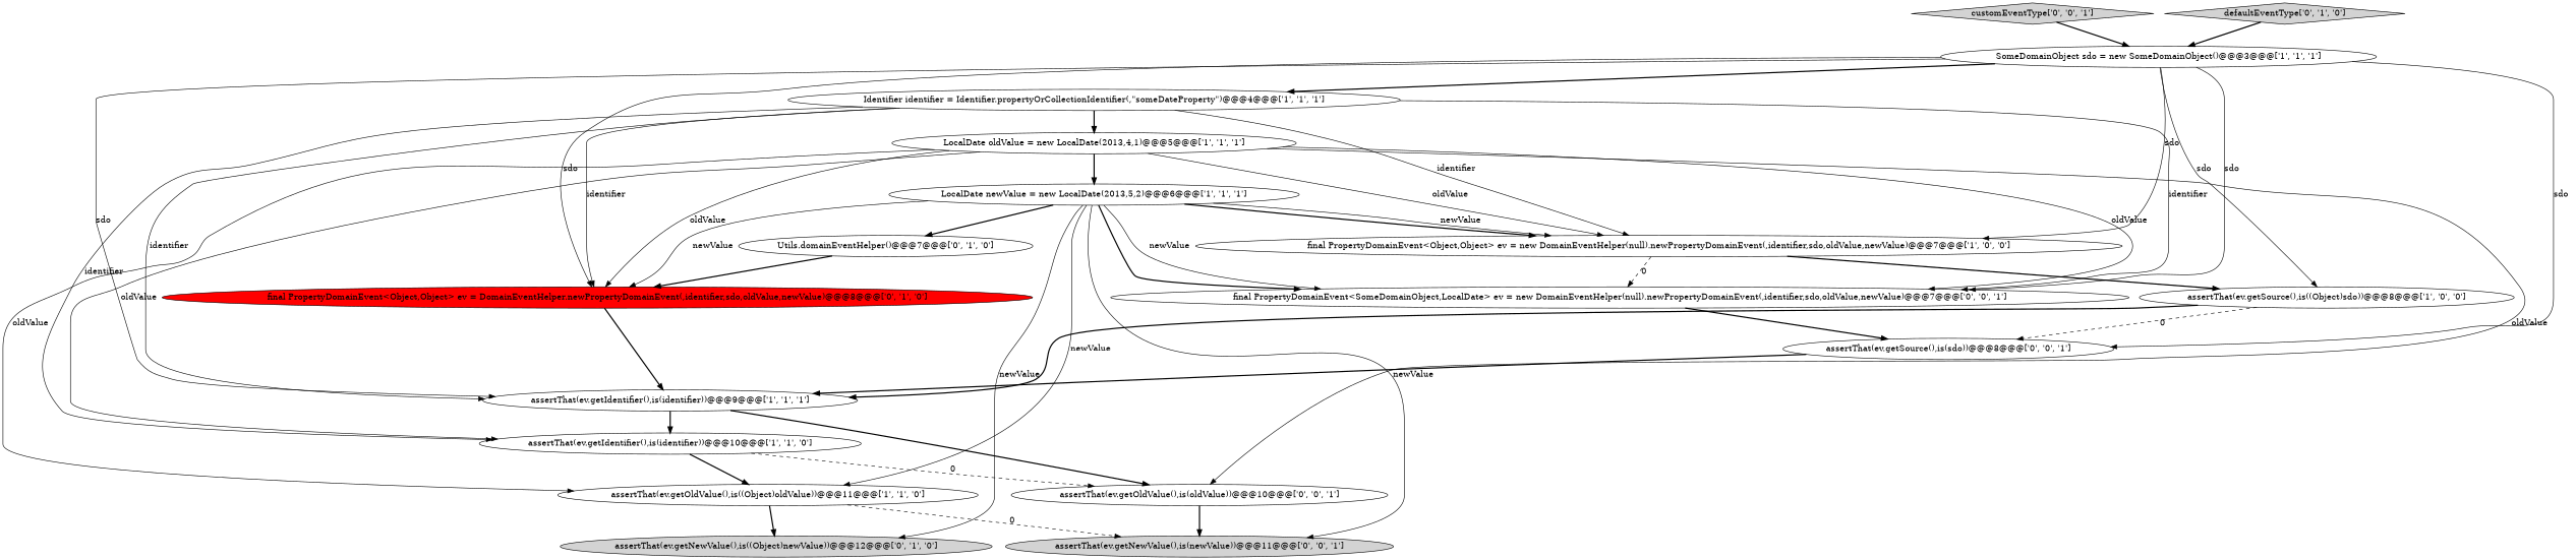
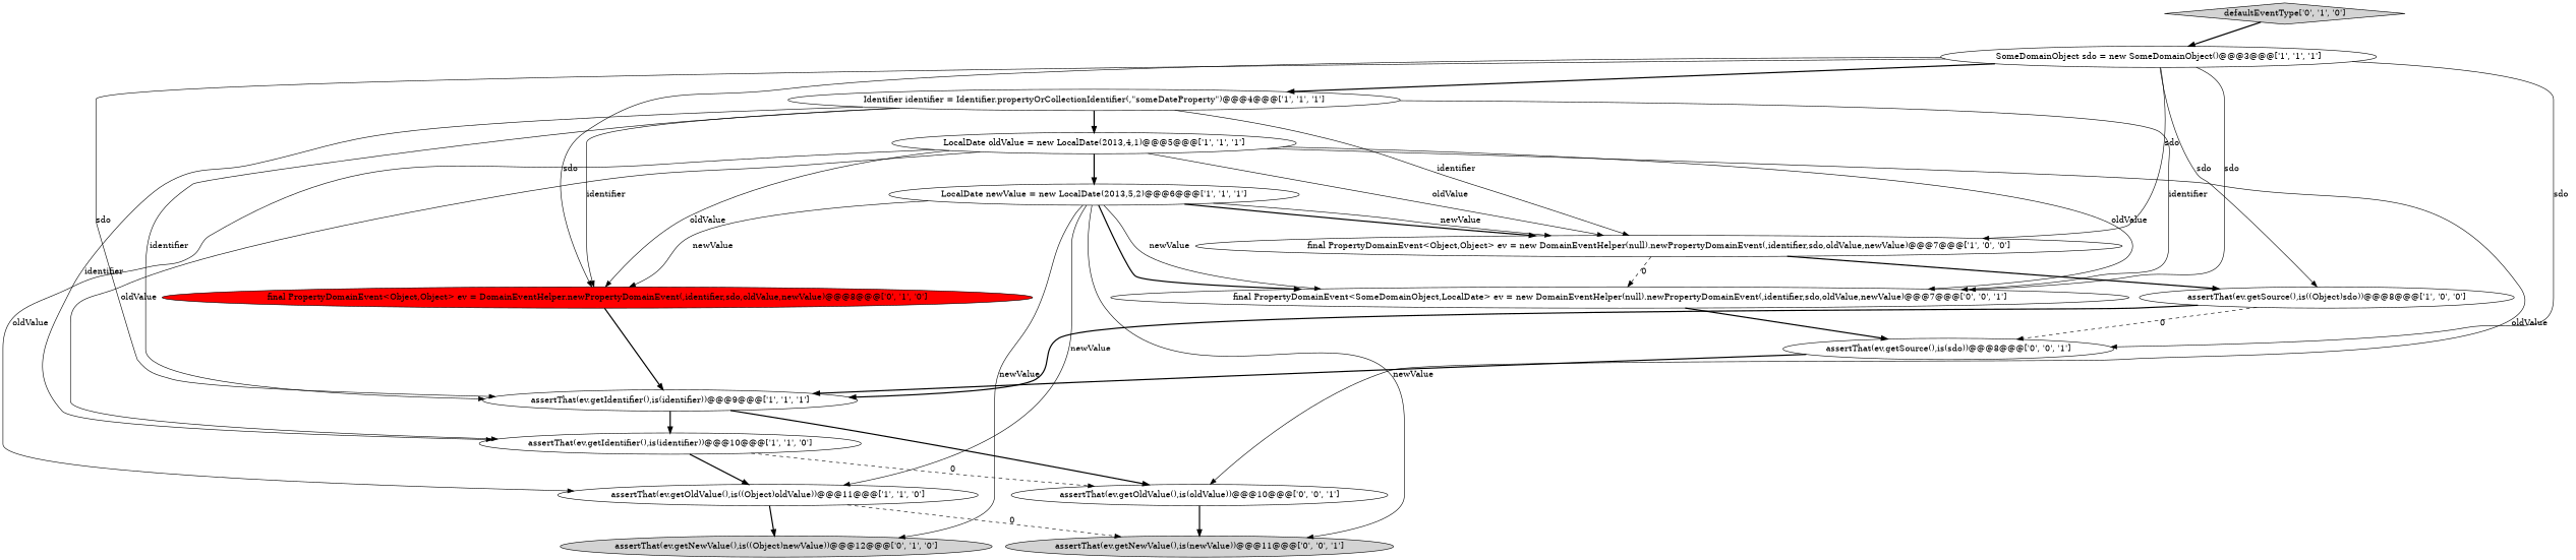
  digraph {
    node [fillcolor=white shape=ellipse style=filled]
    edge [style=solid]
    n1 [fillcolor=lightgray label="assertThat(ev.getNewValue(),is(newValue))@@@11@@@['0', '0', '1']"]
-   n2 [fillcolor=lightgray label="customEventType['0', '0', '1']" shape=diamond]
    n3 [label="SomeDomainObject sdo = new SomeDomainObject()@@@3@@@['1', '1', '1']"]
    n4 [label="Identifier identifier = Identifier.propertyOrCollectionIdentifier(,\"someDateProperty\")@@@4@@@['1', '1', '1']"]
    n5 [label="final PropertyDomainEvent<Object,Object> ev = new DomainEventHelper(null).newPropertyDomainEvent(,identifier,sdo,oldValue,newValue)@@@7@@@['1', '0', '0']"]
    n6 [label="final PropertyDomainEvent<SomeDomainObject,LocalDate> ev = new DomainEventHelper(null).newPropertyDomainEvent(,identifier,sdo,oldValue,newValue)@@@7@@@['0', '0', '1']"]
    n7 [fillcolor=red label="final PropertyDomainEvent<Object,Object> ev = DomainEventHelper.newPropertyDomainEvent(,identifier,sdo,oldValue,newValue)@@@8@@@['0', '1', '0']"]
    n8 [label="assertThat(ev.getIdentifier(),is(identifier))@@@9@@@['1', '1', '1']"]
    n9 [label="assertThat(ev.getSource(),is(sdo))@@@8@@@['0', '0', '1']"]
    n10 [label="assertThat(ev.getSource(),is((Object)sdo))@@@8@@@['1', '0', '0']"]
    n11 [label="assertThat(ev.getIdentifier(),is(identifier))@@@10@@@['1', '1', '0']"]
    n12 [label="LocalDate oldValue = new LocalDate(2013,4,1)@@@5@@@['1', '1', '1']"]
    n13 [label="assertThat(ev.getOldValue(),is((Object)oldValue))@@@11@@@['1', '1', '0']"]
    n14 [label="assertThat(ev.getOldValue(),is(oldValue))@@@10@@@['0', '0', '1']"]
    n15 [label="LocalDate newValue = new LocalDate(2013,5,2)@@@6@@@['1', '1', '1']"]
    n16 [fillcolor=lightgray label="assertThat(ev.getNewValue(),is((Object)newValue))@@@12@@@['0', '1', '0']"]
    n17 [fillcolor=lightgray label="defaultEventType['0', '1', '0']" shape=diamond]
-   n18 [label="Utils.domainEventHelper()@@@7@@@['0', '1', '0']"]
-   n2 -> n3 [style=bold]
    n3 -> n4 [style=bold]
    n3 -> n5 [label=sdo]
    n3 -> n6 [label=sdo]
    n3 -> n7 [label=sdo]
    n3 -> n8 [label=sdo]
    n3 -> n9 [label=sdo]
    n3 -> n10 [label=sdo]
    n4 -> n5 [label=identifier]
    n4 -> n6 [label=identifier]
    n4 -> n7 [label=identifier]
    n4 -> n8 [label=identifier]
    n4 -> n11 [label=identifier]
    n4 -> n12 [style=bold]
    n5 -> n6 [label=0 style=dashed]
    n5 -> n10 [style=bold]
    n6 -> n9 [style=bold]
    n7 -> n8 [style=bold]
    n8 -> n11 [style=bold]
    n8 -> n14 [style=bold]
    n9 -> n8 [style=bold]
    n10 -> n8 [style=bold]
    n10 -> n9 [label=0 style=dashed]
    n11 -> n13 [style=bold]
    n11 -> n14 [label=0 style=dashed]
    n12 -> n5 [label=oldValue]
    n12 -> n6 [label=oldValue]
    n12 -> n7 [label=oldValue]
    n12 -> n11 [label=oldValue]
    n12 -> n13 [label=oldValue]
    n12 -> n14 [label=oldValue]
    n12 -> n15 [style=bold]
    n13 -> n1 [label=0 style=dashed]
    n13 -> n16 [style=bold]
    n14 -> n1 [style=bold]
    n15 -> n1 [label=newValue]
    n15 -> n5 [style=bold]
    n15 -> n5 [label=newValue]
    n15 -> n6 [style=bold]
    n15 -> n6 [label=newValue]
    n15 -> n7 [label=newValue]
    n15 -> n13 [label=newValue]
    n15 -> n16 [label=newValue]
-   n15 -> n18 [style=bold]
    n17 -> n3 [style=bold]
-   n18 -> n7 [style=bold]
  }
